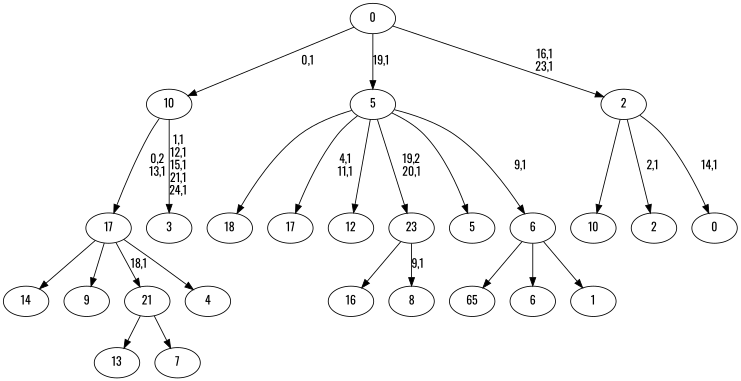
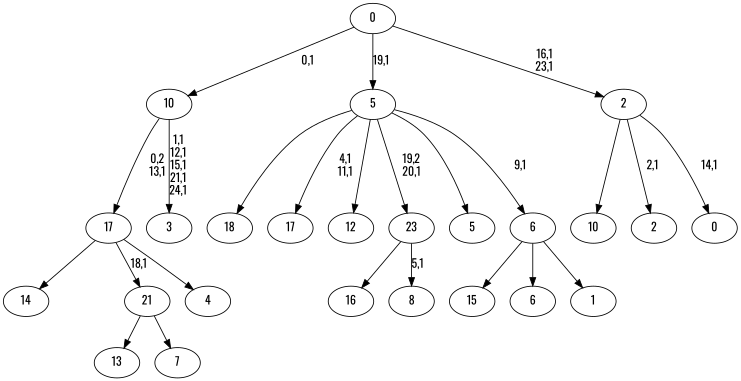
  digraph {
    fontname=Oswald
    node [fontname=Oswald]
    edge [fontname=Oswald]
    n1 [label=18]
    n2 [label=17]
    n3 [label=16]
-   n4 [label=65]
+   n4 [label=15]
    n5 [label=14]
    n6 [label=13]
    n7 [label=12]
    n8 [label=10]
-   n9 [label=9]
    n10 [label=8]
    23
    n12 [label=7]
    21
    n14 [label=6]
    n15 [label=5]
    n16 [label=4]
    17
    n18 [label=3]
    10
    n20 [label=2]
    n21 [label=1]
    6
    5
    n24 [label=0]
    2
    0
    23 -> n3
-   23 -> n10 [label="9,1"]
+   23 -> n10 [label="5,1"]
    21 -> n6
    21 -> n12
    17 -> n5
-   17 -> n9
    17 -> 21 [label="18,1"]
    17 -> n16
    10 -> 17 [label="0,2\n13,1"]
    10 -> n18 [label="1,1\n12,1\n15,1\n21,1\n24,1"]
    6 -> n4
    6 -> n14
    6 -> n21
    5 -> n1
    5 -> n2 [label="4,1\n11,1"]
    5 -> n7
    5 -> 23 [label="19,2\n20,1"]
    5 -> n15
    5 -> 6 [label="9,1"]
    2 -> n8
    2 -> n20 [label="2,1"]
    2 -> n24 [label="14,1"]
    0 -> 10 [label="0,1"]
    0 -> 5 [label="19,1"]
    0 -> 2 [label="16,1\n23,1"]
  }
